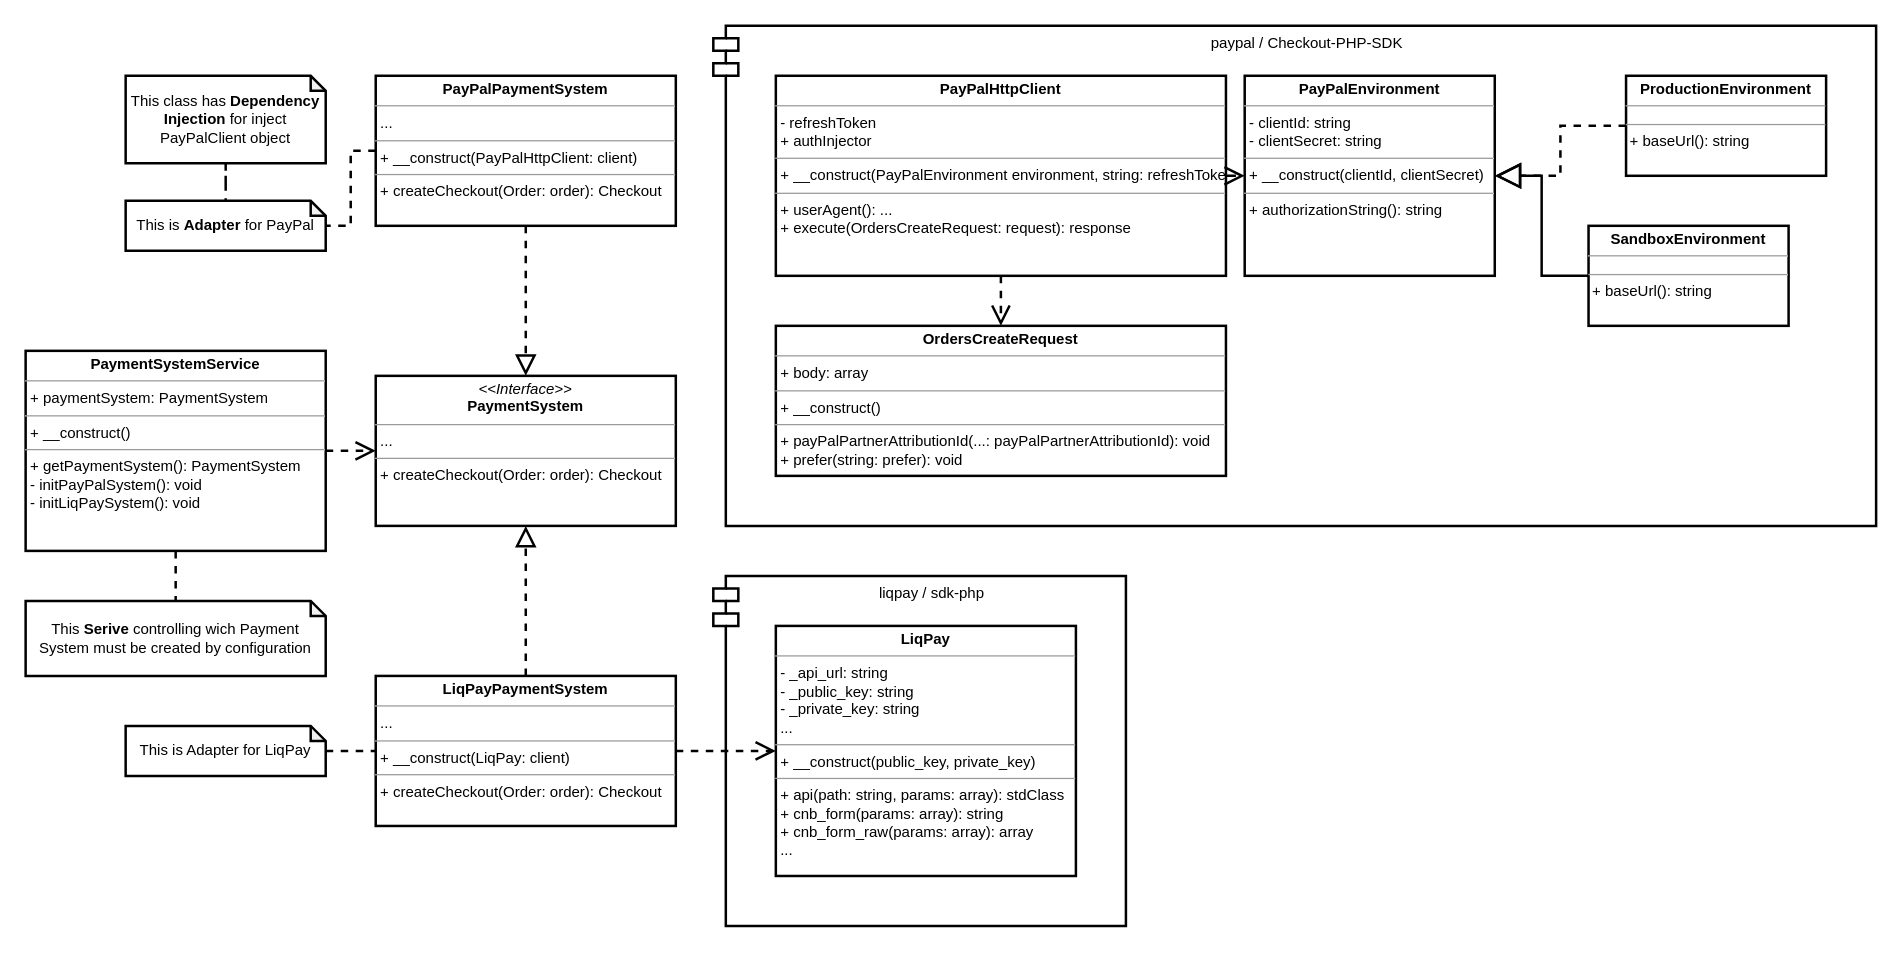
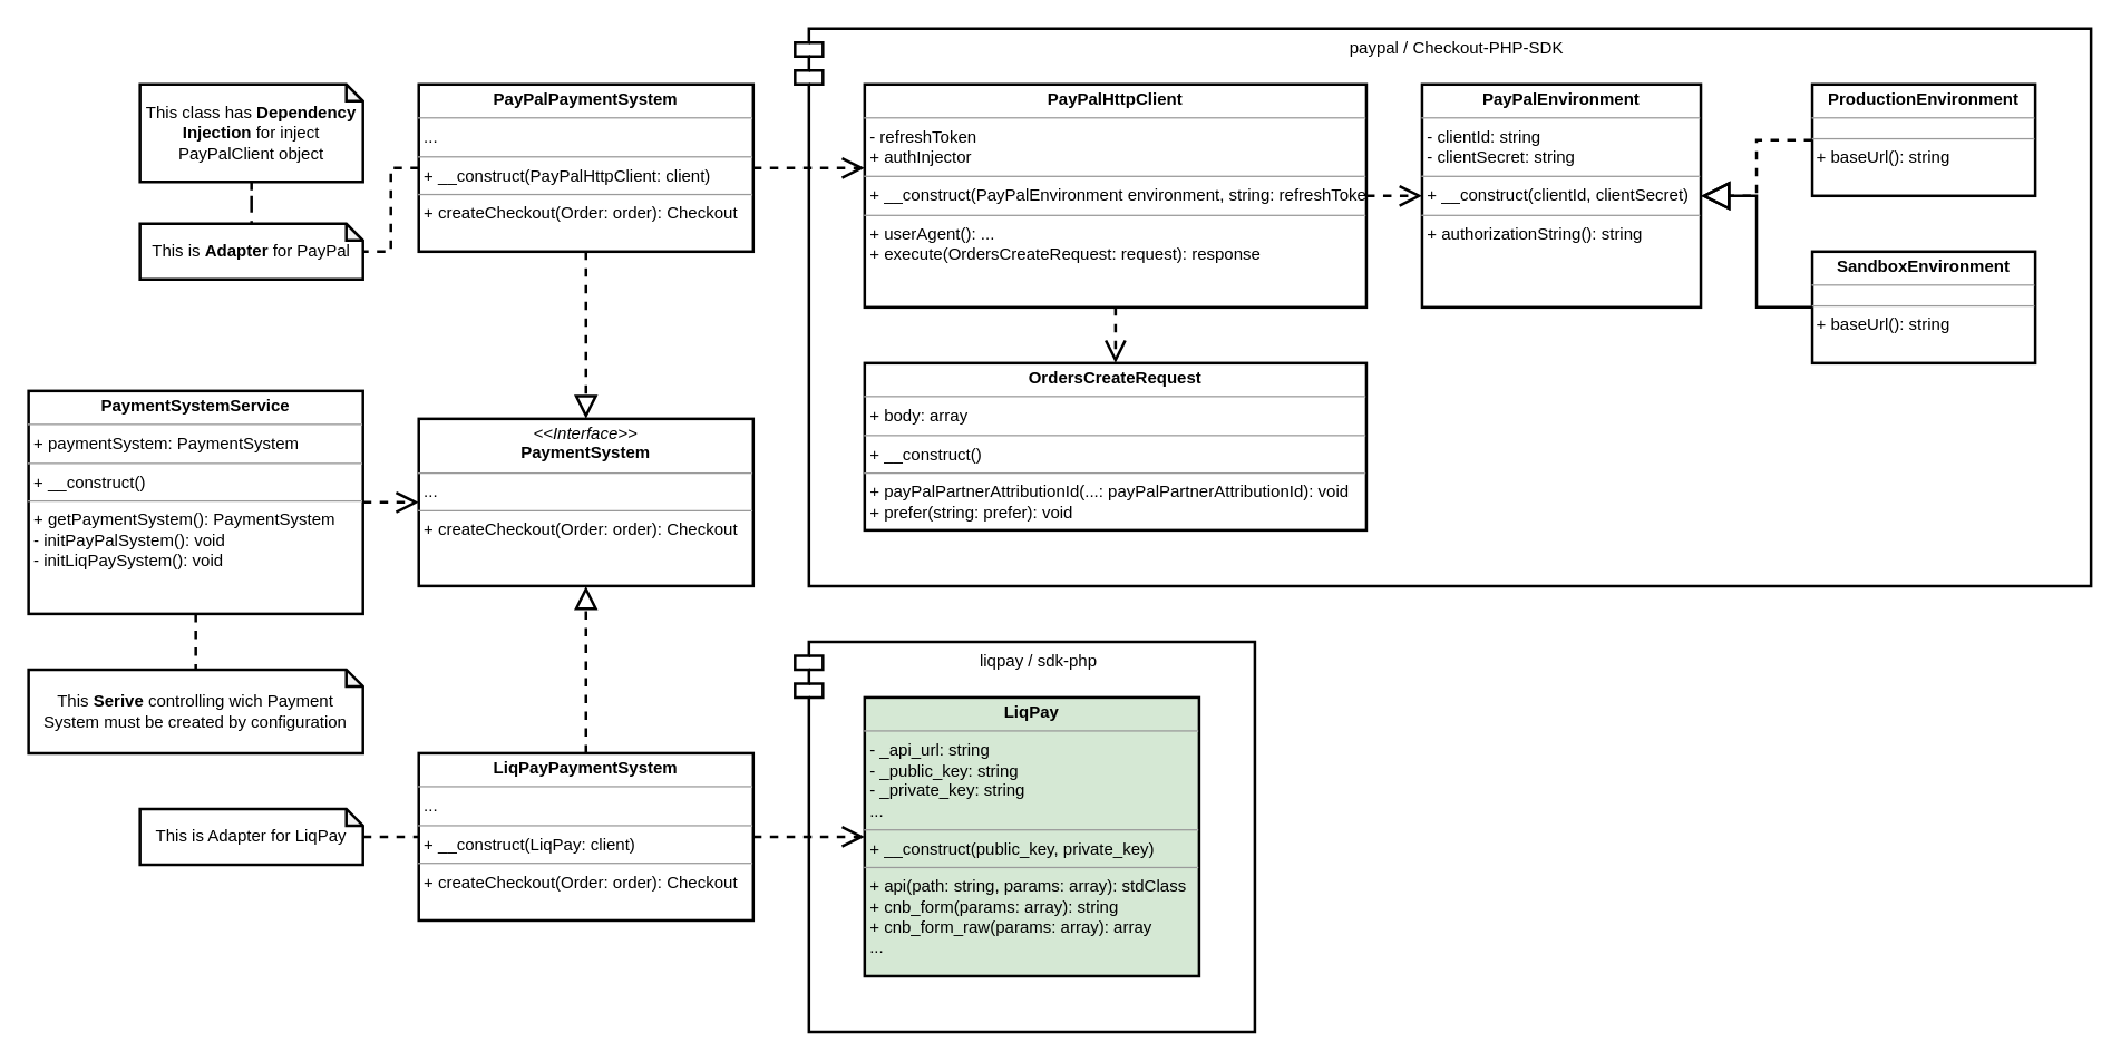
  <mxCell id="0" value="" />
  <mxCell id="1" parent="0" />
  <mxCell id="2" value="&lt;p style=&quot;margin: 0px ; margin-top: 4px ; text-align: center&quot;&gt;&lt;i&gt;&amp;lt;&amp;lt;Interface&amp;gt;&amp;gt;&lt;/i&gt;&lt;br&gt;&lt;b&gt;PaymentSystem&lt;/b&gt;&lt;/p&gt;&lt;hr size=&quot;1&quot;&gt;&lt;p style=&quot;margin: 0px ; margin-left: 4px&quot;&gt;...&lt;/p&gt;&lt;hr size=&quot;1&quot;&gt;&lt;p style=&quot;margin: 0px ; margin-left: 4px&quot;&gt;+ createCheckout(Order: order): Checkout&lt;br&gt;&lt;/p&gt;" style="verticalAlign=top;align=left;overflow=fill;fontSize=12;fontFamily=Helvetica;html=1;strokeWidth=2;" parent="1" vertex="1"><mxGeometry x="300" y="300" width="240" height="120" as="geometry" /></mxCell>
  <mxCell id="3" value="&lt;p style=&quot;margin: 0px ; margin-top: 4px ; text-align: center&quot;&gt;&lt;b&gt;PayPalPaymentSystem&lt;/b&gt;&lt;/p&gt;&lt;hr size=&quot;1&quot;&gt;&lt;p style=&quot;margin: 0px ; margin-left: 4px&quot;&gt;...&lt;/p&gt;&lt;hr size=&quot;1&quot;&gt;&lt;p style=&quot;margin: 0px 0px 0px 4px&quot;&gt;+ __construct(PayPalHttpClient: client)&lt;/p&gt;&lt;hr size=&quot;1&quot;&gt;&lt;p style=&quot;margin: 0px ; margin-left: 4px&quot;&gt;+ createCheckout(Order: order): Checkout&lt;br&gt;&lt;/p&gt;" style="verticalAlign=top;align=left;overflow=fill;fontSize=12;fontFamily=Helvetica;html=1;strokeWidth=2;" parent="1" vertex="1"><mxGeometry x="300" y="60" width="240" height="120" as="geometry" /></mxCell>
  <mxCell id="4" value="" style="endArrow=block;dashed=1;endFill=0;endSize=12;html=1;rounded=0;edgeStyle=orthogonalEdgeStyle;strokeWidth=2;" parent="1" source="3" target="2" edge="1"><mxGeometry width="160" relative="1" as="geometry"><mxPoint x="220" y="280" as="sourcePoint" /><mxPoint x="410" y="400" as="targetPoint" /></mxGeometry></mxCell>
  <mxCell id="5" value="&lt;p style=&quot;margin: 0px ; margin-top: 4px ; text-align: center&quot;&gt;&lt;b&gt;LiqPayPaymentSystem&lt;/b&gt;&lt;/p&gt;&lt;hr size=&quot;1&quot;&gt;&lt;p style=&quot;margin: 0px ; margin-left: 4px&quot;&gt;...&lt;/p&gt;&lt;hr size=&quot;1&quot;&gt;&lt;p style=&quot;margin: 0px 0px 0px 4px&quot;&gt;+ __construct(LiqPay: client)&lt;/p&gt;&lt;hr size=&quot;1&quot;&gt;&lt;p style=&quot;margin: 0px ; margin-left: 4px&quot;&gt;+ createCheckout(Order: order): Checkout&lt;br&gt;&lt;/p&gt;" style="verticalAlign=top;align=left;overflow=fill;fontSize=12;fontFamily=Helvetica;html=1;strokeWidth=2;" parent="1" vertex="1"><mxGeometry x="300" y="540" width="240" height="120" as="geometry" /></mxCell>
  <mxCell id="6" value="" style="endArrow=block;dashed=1;endFill=0;endSize=12;html=1;rounded=0;edgeStyle=orthogonalEdgeStyle;strokeWidth=2;" parent="1" source="5" target="2" edge="1"><mxGeometry width="160" relative="1" as="geometry"><mxPoint y="490" as="sourcePoint" x="-60" /><mxPoint x="100" y="490" as="targetPoint" /></mxGeometry></mxCell>
  <mxCell id="7" value="" style="group" parent="1" vertex="1" connectable="0"><mxGeometry x="570" y="460" width="330" height="280" as="geometry" /></mxCell>
  <mxCell id="8" value="liqpay / sdk-php" style="shape=module;align=left;spacingLeft=20;align=center;verticalAlign=top;strokeWidth=2;" parent="7" vertex="1"><mxGeometry width="330" height="280" as="geometry" /></mxCell>
- <mxCell id="9" value="&lt;p style=&quot;margin: 0px ; margin-top: 4px ; text-align: center&quot;&gt;&lt;b&gt;LiqPay&lt;/b&gt;&lt;/p&gt;&lt;hr size=&quot;1&quot;&gt;&lt;p style=&quot;margin: 0px ; margin-left: 4px&quot;&gt;- _api_url: string&lt;/p&gt;&lt;p style=&quot;margin: 0px ; margin-left: 4px&quot;&gt;- _public_key: string&lt;/p&gt;&lt;p style=&quot;margin: 0px ; margin-left: 4px&quot;&gt;- _private_key: string&lt;/p&gt;&lt;p style=&quot;margin: 0px ; margin-left: 4px&quot;&gt;...&lt;/p&gt;&lt;hr size=&quot;1&quot;&gt;&lt;p style=&quot;margin: 0px 0px 0px 4px&quot;&gt;+ __construct(public_key, private_key)&lt;/p&gt;&lt;hr size=&quot;1&quot;&gt;&lt;p style=&quot;margin: 0px ; margin-left: 4px&quot;&gt;+ api(path: string, params: array): stdClass&lt;/p&gt;&lt;p style=&quot;margin: 0px ; margin-left: 4px&quot;&gt;+ cnb_form(params: array): string&lt;/p&gt;&lt;p style=&quot;margin: 0px ; margin-left: 4px&quot;&gt;+ cnb_form_raw(params: array): array&lt;/p&gt;&lt;p style=&quot;margin: 0px ; margin-left: 4px&quot;&gt;...&lt;/p&gt;" style="verticalAlign=top;align=left;overflow=fill;fontSize=12;fontFamily=Helvetica;html=1;strokeWidth=2;" parent="7" vertex="1"><mxGeometry x="50" y="40" width="240" height="200" as="geometry" /></mxCell>
+ <mxCell id="9" value="&lt;p style=&quot;margin: 0px ; margin-top: 4px ; text-align: center&quot;&gt;&lt;b&gt;LiqPay&lt;/b&gt;&lt;/p&gt;&lt;hr size=&quot;1&quot;&gt;&lt;p style=&quot;margin: 0px ; margin-left: 4px&quot;&gt;- _api_url: string&lt;/p&gt;&lt;p style=&quot;margin: 0px ; margin-left: 4px&quot;&gt;- _public_key: string&lt;/p&gt;&lt;p style=&quot;margin: 0px ; margin-left: 4px&quot;&gt;- _private_key: string&lt;/p&gt;&lt;p style=&quot;margin: 0px ; margin-left: 4px&quot;&gt;...&lt;/p&gt;&lt;hr size=&quot;1&quot;&gt;&lt;p style=&quot;margin: 0px 0px 0px 4px&quot;&gt;+ __construct(public_key, private_key)&lt;/p&gt;&lt;hr size=&quot;1&quot;&gt;&lt;p style=&quot;margin: 0px ; margin-left: 4px&quot;&gt;+ api(path: string, params: array): stdClass&lt;/p&gt;&lt;p style=&quot;margin: 0px ; margin-left: 4px&quot;&gt;+ cnb_form(params: array): string&lt;/p&gt;&lt;p style=&quot;margin: 0px ; margin-left: 4px&quot;&gt;+ cnb_form_raw(params: array): array&lt;/p&gt;&lt;p style=&quot;margin: 0px ; margin-left: 4px&quot;&gt;...&lt;/p&gt;" style="verticalAlign=top;align=left;overflow=fill;fontSize=12;fontFamily=Helvetica;html=1;strokeWidth=2;fillColor=#d5e8d4;" parent="7" vertex="1"><mxGeometry x="50" y="40" width="240" height="200" as="geometry" /></mxCell>
  <mxCell id="10" value="" style="group;strokeWidth=1;" parent="1" vertex="1" connectable="0"><mxGeometry x="570" y="20" width="930" height="400" as="geometry" /></mxCell>
  <mxCell id="11" value="paypal / Checkout-PHP-SDK" style="shape=module;align=left;spacingLeft=20;align=center;verticalAlign=top;strokeWidth=2;" parent="10" vertex="1"><mxGeometry width="930" height="400" as="geometry" /></mxCell>
  <mxCell id="12" value="&lt;p style=&quot;margin: 0px ; margin-top: 4px ; text-align: center&quot;&gt;&lt;b&gt;ProductionEnvironment&lt;/b&gt;&lt;br&gt;&lt;/p&gt;&lt;hr size=&quot;1&quot;&gt;&lt;div style=&quot;height: 2px&quot;&gt;&lt;/div&gt;&lt;hr size=&quot;1&quot;&gt;&lt;div style=&quot;height: 2px&quot;&gt;&amp;nbsp;+ baseUrl(): string&lt;/div&gt;" style="verticalAlign=top;align=left;overflow=fill;fontSize=12;fontFamily=Helvetica;html=1;strokeWidth=2;" parent="10" vertex="1"><mxGeometry x="730" y="40" width="160" height="80" as="geometry" /></mxCell>
  <mxCell id="13" value="&lt;p style=&quot;margin: 0px ; margin-top: 4px ; text-align: center&quot;&gt;&lt;b&gt;PayPalHttpClient&lt;/b&gt;&lt;br&gt;&lt;/p&gt;&lt;hr size=&quot;1&quot;&gt;&lt;p style=&quot;margin: 0px ; margin-left: 4px&quot;&gt;- refreshToken&lt;/p&gt;&lt;p style=&quot;margin: 0px ; margin-left: 4px&quot;&gt;+ authInjector&lt;br&gt;&lt;/p&gt;&lt;hr size=&quot;1&quot;&gt;&lt;p style=&quot;margin: 0px 0px 0px 4px&quot;&gt;+ __construct(PayPalEnvironment environment, string: refreshToken)&lt;/p&gt;&lt;hr size=&quot;1&quot;&gt;&lt;p style=&quot;margin: 0px ; margin-left: 4px&quot;&gt;+ userAgent(): ...&lt;br&gt;&lt;/p&gt;&lt;p style=&quot;margin: 0px ; margin-left: 4px&quot;&gt;+&amp;nbsp;execute(OrdersCreateRequest: request): response&lt;/p&gt;" style="verticalAlign=top;align=left;overflow=fill;fontSize=12;fontFamily=Helvetica;html=1;strokeWidth=2;" parent="10" vertex="1"><mxGeometry x="50" y="40" width="360" height="160" as="geometry" /></mxCell>
- <mxCell id="14" value="&lt;p style=&quot;margin: 0px ; margin-top: 4px ; text-align: center&quot;&gt;&lt;b&gt;PayPalEnvironment&lt;/b&gt;&lt;br&gt;&lt;/p&gt;&lt;hr size=&quot;1&quot;&gt;&lt;p style=&quot;margin: 0px ; margin-left: 4px&quot;&gt;- clientId: string&lt;/p&gt;&lt;p style=&quot;margin: 0px ; margin-left: 4px&quot;&gt;- clientSecret: string&lt;br&gt;&lt;/p&gt;&lt;hr size=&quot;1&quot;&gt;&lt;p style=&quot;margin: 0px 0px 0px 4px&quot;&gt;+ __construct(clientId, clientSecret)&lt;/p&gt;&lt;hr size=&quot;1&quot;&gt;&lt;p style=&quot;margin: 0px ; margin-left: 4px&quot;&gt;+ authorizationString(): string&lt;br&gt;&lt;/p&gt;" style="verticalAlign=top;align=left;overflow=fill;fontSize=12;fontFamily=Helvetica;html=1;strokeWidth=2;" parent="10" vertex="1"><mxGeometry x="425" y="40" width="200" height="160" as="geometry" /></mxCell>
- <mxCell id="15" value="&lt;p style=&quot;margin: 0px ; margin-top: 4px ; text-align: center&quot;&gt;&lt;b&gt;SandboxEnvironment&lt;/b&gt;&lt;br&gt;&lt;/p&gt;&lt;hr size=&quot;1&quot;&gt;&lt;div style=&quot;height: 2px&quot;&gt;&lt;/div&gt;&lt;hr size=&quot;1&quot;&gt;&lt;div style=&quot;height: 2px&quot;&gt;&amp;nbsp;+ baseUrl(): string&lt;/div&gt;" style="verticalAlign=top;align=left;overflow=fill;fontSize=12;fontFamily=Helvetica;html=1;strokeWidth=2;" parent="10" vertex="1"><mxGeometry x="700" y="160" width="160" height="80" as="geometry" /></mxCell>
+ <mxCell id="14" value="&lt;p style=&quot;margin: 0px ; margin-top: 4px ; text-align: center&quot;&gt;&lt;b&gt;PayPalEnvironment&lt;/b&gt;&lt;br&gt;&lt;/p&gt;&lt;hr size=&quot;1&quot;&gt;&lt;p style=&quot;margin: 0px ; margin-left: 4px&quot;&gt;- clientId: string&lt;/p&gt;&lt;p style=&quot;margin: 0px ; margin-left: 4px&quot;&gt;- clientSecret: string&lt;br&gt;&lt;/p&gt;&lt;hr size=&quot;1&quot;&gt;&lt;p style=&quot;margin: 0px 0px 0px 4px&quot;&gt;+ __construct(clientId, clientSecret)&lt;/p&gt;&lt;hr size=&quot;1&quot;&gt;&lt;p style=&quot;margin: 0px ; margin-left: 4px&quot;&gt;+ authorizationString(): string&lt;br&gt;&lt;/p&gt;" style="verticalAlign=top;align=left;overflow=fill;fontSize=12;fontFamily=Helvetica;html=1;strokeWidth=2;" parent="10" vertex="1"><mxGeometry x="450" y="40" width="200" height="160" as="geometry" /></mxCell>
+ <mxCell id="15" value="&lt;p style=&quot;margin: 0px ; margin-top: 4px ; text-align: center&quot;&gt;&lt;b&gt;SandboxEnvironment&lt;/b&gt;&lt;br&gt;&lt;/p&gt;&lt;hr size=&quot;1&quot;&gt;&lt;div style=&quot;height: 2px&quot;&gt;&lt;/div&gt;&lt;hr size=&quot;1&quot;&gt;&lt;div style=&quot;height: 2px&quot;&gt;&amp;nbsp;+ baseUrl(): string&lt;/div&gt;" style="verticalAlign=top;align=left;overflow=fill;fontSize=12;fontFamily=Helvetica;html=1;strokeWidth=2;" parent="10" vertex="1"><mxGeometry x="730" y="160" width="160" height="80" as="geometry" /></mxCell>
  <mxCell id="16" value="&lt;p style=&quot;margin: 0px ; margin-top: 4px ; text-align: center&quot;&gt;&lt;b&gt;OrdersCreateRequest&lt;/b&gt;&lt;br&gt;&lt;/p&gt;&lt;hr size=&quot;1&quot;&gt;&lt;p style=&quot;margin: 0px ; margin-left: 4px&quot;&gt;+&amp;nbsp;body: array&lt;/p&gt;&lt;hr size=&quot;1&quot;&gt;&lt;p style=&quot;margin: 0px 0px 0px 4px&quot;&gt;+ __construct()&lt;/p&gt;&lt;hr size=&quot;1&quot;&gt;&lt;p style=&quot;margin: 0px ; margin-left: 4px&quot;&gt;+ payPalPartnerAttributionId(...: payPalPartnerAttributionId): void&lt;br&gt;&lt;/p&gt;&lt;p style=&quot;margin: 0px ; margin-left: 4px&quot;&gt;+&amp;nbsp;prefer(string: prefer): void&lt;/p&gt;" style="verticalAlign=top;align=left;overflow=fill;fontSize=12;fontFamily=Helvetica;html=1;strokeWidth=2;" parent="10" vertex="1"><mxGeometry x="50" y="240" width="360" height="120" as="geometry" /></mxCell>
  <mxCell id="17" value="" style="endArrow=block;endSize=16;endFill=0;html=1;rounded=0;edgeStyle=orthogonalEdgeStyle;strokeWidth=2;dashed=1;" parent="10" source="12" target="14" edge="1"><mxGeometry x="740" y="170" width="160" as="geometry"><mxPoint x="1010" y="510" as="sourcePoint" /><mxPoint x="1170" y="510" as="targetPoint" /></mxGeometry></mxCell>
  <mxCell id="18" value="" style="endArrow=open;endSize=12;dashed=1;html=1;rounded=0;edgeStyle=orthogonalEdgeStyle;strokeWidth=2;" parent="10" source="13" target="14" edge="1"><mxGeometry x="740" y="170" width="160" as="geometry"><mxPoint x="1120" y="470" as="sourcePoint" /><mxPoint x="1280" y="470" as="targetPoint" /></mxGeometry></mxCell>
  <mxCell id="19" value="" style="endArrow=block;endSize=16;endFill=0;html=1;rounded=0;edgeStyle=orthogonalEdgeStyle;strokeWidth=2;" parent="10" source="15" target="14" edge="1"><mxGeometry x="740" y="170" width="160" as="geometry"><mxPoint x="1540" y="245" as="sourcePoint" /><mxPoint x="1450" y="285" as="targetPoint" /></mxGeometry></mxCell>
  <mxCell id="20" value="" style="endArrow=open;endSize=12;dashed=1;html=1;rounded=0;edgeStyle=orthogonalEdgeStyle;strokeWidth=2;" parent="10" source="13" target="16" edge="1"><mxGeometry x="740" y="170" width="160" as="geometry"><mxPoint x="1160" y="290" as="sourcePoint" /><mxPoint x="1240" y="285" as="targetPoint" /></mxGeometry></mxCell>
  <mxCell id="21" value="This is &lt;b&gt;Adapter&lt;/b&gt; for PayPal" style="shape=note;whiteSpace=wrap;html=1;backgroundOutline=1;darkOpacity=0.05;size=12;strokeWidth=2;" parent="1" vertex="1"><mxGeometry x="100" y="160" width="160" height="40" as="geometry" /></mxCell>
  <mxCell id="22" value="" style="endArrow=none;dashed=1;html=1;rounded=0;edgeStyle=orthogonalEdgeStyle;strokeWidth=2;" parent="1" source="3" target="21" edge="1"><mxGeometry width="50" height="50" relative="1" as="geometry"><mxPoint x="370" y="60" as="sourcePoint" /><mxPoint x="420" y="10" as="targetPoint" /></mxGeometry></mxCell>
  <mxCell id="23" value="This is Adapter for LiqPay" style="shape=note;whiteSpace=wrap;html=1;backgroundOutline=1;darkOpacity=0.05;size=12;strokeWidth=2;" parent="1" vertex="1"><mxGeometry x="100" y="580" width="160" height="40" as="geometry" /></mxCell>
  <mxCell id="24" value="" style="endArrow=none;dashed=1;html=1;rounded=0;edgeStyle=orthogonalEdgeStyle;strokeWidth=2;" parent="1" source="23" target="5" edge="1"><mxGeometry width="50" height="50" relative="1" as="geometry"><mxPoint x="-170" y="570" as="sourcePoint" /><mxPoint x="-120" y="520" as="targetPoint" /></mxGeometry></mxCell>
+ <mxCell id="25" value="" style="endArrow=open;endSize=12;dashed=1;html=1;rounded=0;edgeStyle=orthogonalEdgeStyle;strokeWidth=2;" parent="1" source="3" target="13" edge="1"><mxGeometry x="340" y="400" width="160" as="geometry"><mxPoint x="470" y="360" as="sourcePoint" /><mxPoint x="400" y="490" as="targetPoint" /><Array as="points"><mxPoint x="480" y="140" /><mxPoint x="480" y="140" /></Array></mxGeometry></mxCell>
  <mxCell id="26" value="" style="endArrow=open;endSize=12;dashed=1;html=1;rounded=0;edgeStyle=orthogonalEdgeStyle;strokeWidth=2;" parent="1" source="5" target="9" edge="1"><mxGeometry width="160" relative="1" as="geometry"><mxPoint x="360" y="500" as="sourcePoint" /><mxPoint x="520" y="500" as="targetPoint" /></mxGeometry></mxCell>
  <mxCell id="27" value="&lt;p style=&quot;margin: 0px ; margin-top: 4px ; text-align: center&quot;&gt;&lt;b&gt;PaymentSystemService&lt;br&gt;&lt;/b&gt;&lt;/p&gt;&lt;hr size=&quot;1&quot;&gt;&lt;p style=&quot;margin: 0px 0px 0px 4px&quot;&gt;+ paymentSystem: PaymentSystem&lt;/p&gt;&lt;hr size=&quot;1&quot;&gt;&lt;p style=&quot;margin: 0px 0px 0px 4px&quot;&gt;+ __construct()&lt;/p&gt;&lt;hr size=&quot;1&quot;&gt;&lt;p style=&quot;margin: 0px ; margin-left: 4px&quot;&gt;+ getPaymentSystem(): PaymentSystem&lt;/p&gt;&lt;p style=&quot;margin: 0px ; margin-left: 4px&quot;&gt;- initPayPalSystem(): void&lt;/p&gt;&lt;p style=&quot;margin: 0px ; margin-left: 4px&quot;&gt;- initLiqPaySystem(): void&lt;/p&gt;" style="verticalAlign=top;align=left;overflow=fill;fontSize=12;fontFamily=Helvetica;html=1;strokeWidth=2;" parent="1" vertex="1"><mxGeometry x="20" y="280" width="240" height="160" as="geometry" /></mxCell>
  <mxCell id="28" value="" style="endArrow=open;endSize=12;dashed=1;html=1;strokeWidth=2;" edge="1" parent="1" source="27" target="2"><mxGeometry width="160" relative="1" as="geometry"><mxPoint x="240" y="470" as="sourcePoint" /><mxPoint x="400" y="470" as="targetPoint" /></mxGeometry></mxCell>
  <mxCell id="29" style="edgeStyle=orthogonalEdgeStyle;rounded=0;orthogonalLoop=1;jettySize=auto;html=1;strokeWidth=2;dashed=1;endArrow=none;endFill=0;" edge="1" parent="1" source="30" target="21"><mxGeometry relative="1" as="geometry"><mxPoint x="340" y="-60" as="targetPoint" /></mxGeometry></mxCell>
  <mxCell id="30" value="This class has &lt;b&gt;Dependency Injection&lt;/b&gt; for inject PayPalClient object" style="shape=note;whiteSpace=wrap;html=1;backgroundOutline=1;darkOpacity=0.05;size=12;strokeWidth=2;" vertex="1" parent="1"><mxGeometry x="100" y="60" width="160" height="70" as="geometry" /></mxCell>
  <mxCell id="31" value="This &lt;b&gt;Serive&lt;/b&gt; controlling wich Payment System must be created by configuration" style="shape=note;whiteSpace=wrap;html=1;backgroundOutline=1;darkOpacity=0.05;size=12;strokeWidth=2;" vertex="1" parent="1"><mxGeometry x="20" y="480" width="240" height="60" as="geometry" /></mxCell>
  <mxCell id="32" value="" style="endArrow=none;dashed=1;html=1;rounded=0;edgeStyle=orthogonalEdgeStyle;strokeWidth=2;" edge="1" parent="1" source="27" target="31"><mxGeometry width="50" height="50" relative="1" as="geometry"><mxPoint x="-10" y="260" as="sourcePoint" /><mxPoint x="-50" y="320" as="targetPoint" /></mxGeometry></mxCell>
